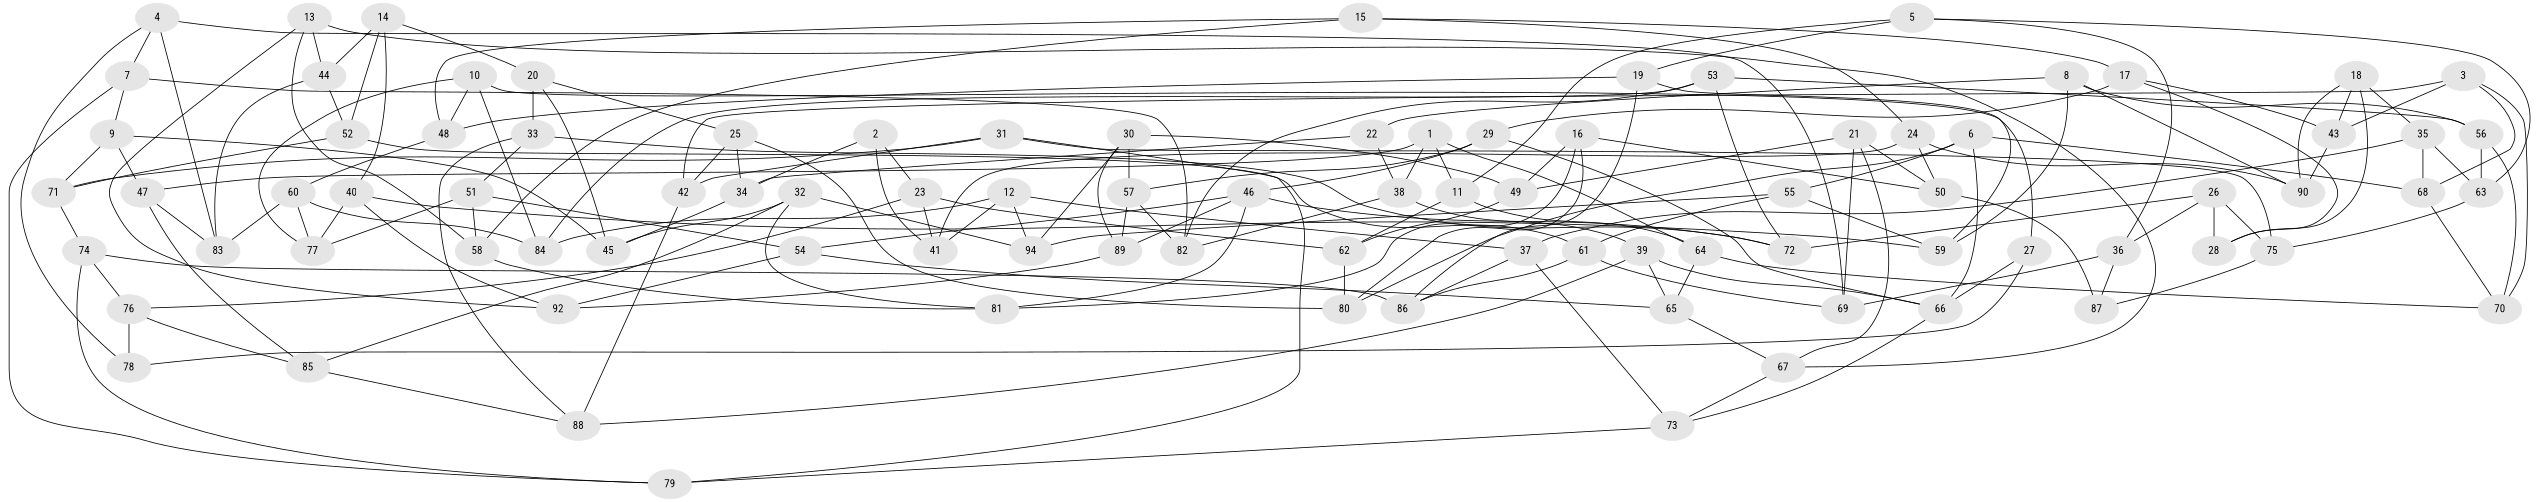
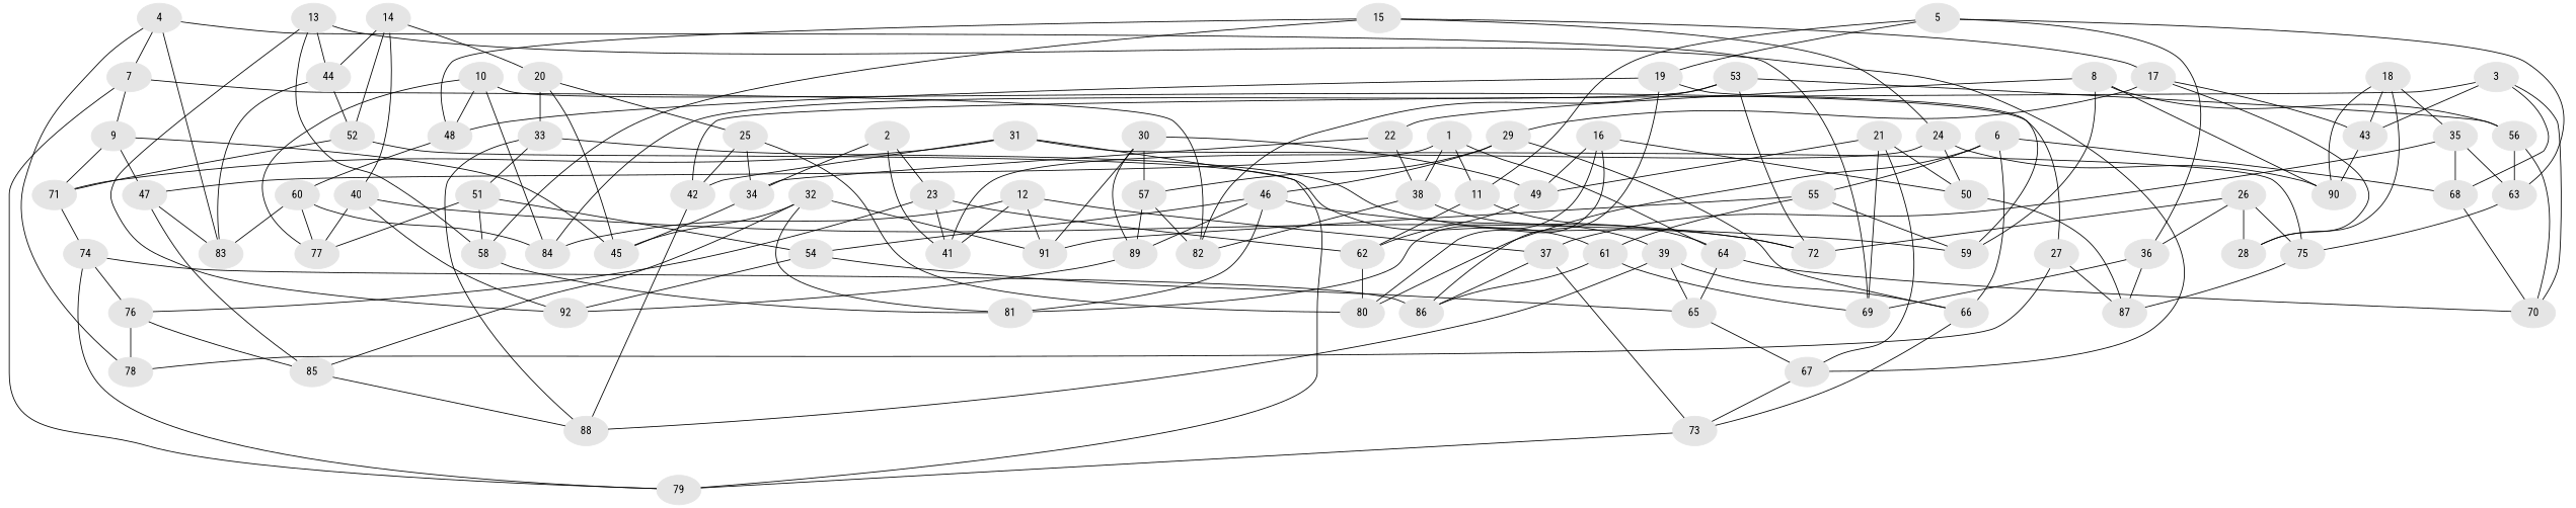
  graph {
    fontname="Roboto Condensed"
    node [color=gray90 fontname="Roboto Condensed" style=filled]
    edge [fontname="Roboto Condensed"]
    1
    11
    38
    47
    64
    62
    82
    39
    83
    85
    70
    65
    2
    23
    34
    41
    76
    45
    3
    42
    43
    68
    88
    90
    4
    78
    7
    69
    9
    79
    5
    19
    36
    63
    59
    48
    86
    87
    75
    6
    55
    66
    80
-   91 [label=94]
+   91
    61
    73
    71
    8
    22
    56
    74
    10
    27
    77
    84
    60
    12
    37
    13
    44
    58
    67
    92
    52
    81
    14
    20
    40
    25
    33
    15
    17
    24
    28
    29
    50
    16
    49
    46
    57
    18
    35
    72
    51
    21
    26
    89
    54
    30
    31
    32
    53
    1 -- 11
    1 -- 38
    1 -- 47
    1 -- 64
    11 -- 64
    11 -- 62
    38 -- 82
    38 -- 39
    47 -- 83
    47 -- 85
    64 -- 70
    64 -- 65
    62 -- 80
    39 -- 65
    39 -- 88
    39 -- 66
    85 -- 88
    65 -- 67
    2 -- 23
    2 -- 34
    2 -- 41
    23 -- 62
    23 -- 41
    23 -- 76
    34 -- 45
    76 -- 85
    76 -- 78
    3 -- 70
    3 -- 42
    3 -- 43
    3 -- 68
    42 -- 88
    43 -- 90
    68 -- 70
    4 -- 83
    4 -- 78
    4 -- 7
    4 -- 69
    7 -- 82
    7 -- 9
    7 -- 79
    9 -- 47
    9 -- 45
    9 -- 71
    5 -- 11
    5 -- 19
    5 -- 36
    5 -- 63
    19 -- 59
    19 -- 48
    19 -- 86
    36 -- 69
    36 -- 87
    63 -- 75
    48 -- 60
    75 -- 87
    6 -- 68
    6 -- 55
    6 -- 66
    6 -- 80
    55 -- 59
    55 -- 91
    55 -- 61
    66 -- 73
    61 -- 69
    61 -- 86
    73 -- 79
    71 -- 74
    8 -- 90
    8 -- 59
    8 -- 22
    8 -- 56
    22 -- 38
    22 -- 34
    56 -- 70
    56 -- 63
    74 -- 76
    74 -- 79
    74 -- 86
    10 -- 48
    10 -- 27
    10 -- 77
    10 -- 84
    27 -- 78
-   27 -- 66
+   27 -- 87
    60 -- 83
    60 -- 77
    60 -- 84
    12 -- 41
    12 -- 91
    12 -- 84
    12 -- 37
    37 -- 86
    37 -- 73
    13 -- 44
    13 -- 58
    13 -- 67
    13 -- 92
    44 -- 83
    44 -- 52
    58 -- 81
    67 -- 73
    52 -- 61
    52 -- 71
    14 -- 44
    14 -- 52
    14 -- 20
    14 -- 40
    20 -- 45
    20 -- 25
    20 -- 33
    40 -- 59
    40 -- 77
    40 -- 92
    25 -- 34
    25 -- 42
    25 -- 80
    33 -- 88
    33 -- 72
    33 -- 51
    15 -- 48
    15 -- 58
    15 -- 17
    15 -- 24
    17 -- 43
    17 -- 28
    17 -- 29
    24 -- 41
    24 -- 90
    24 -- 50
    29 -- 66
    29 -- 46
    29 -- 57
    50 -- 87
    16 -- 80
    16 -- 81
    16 -- 50
    16 -- 49
    49 -- 62
    46 -- 81
    46 -- 72
    46 -- 89
    46 -- 54
    57 -- 82
    57 -- 89
    18 -- 43
    18 -- 90
    18 -- 28
    18 -- 35
    35 -- 68
    35 -- 63
    35 -- 37
    51 -- 77
    51 -- 58
    51 -- 54
    21 -- 69
    21 -- 67
    21 -- 50
    21 -- 49
    26 -- 36
    26 -- 75
    26 -- 28
    26 -- 72
    89 -- 92
    54 -- 65
    54 -- 92
    30 -- 91
    30 -- 49
    30 -- 57
    30 -- 89
    31 -- 42
    31 -- 79
    31 -- 75
    31 -- 71
    32 -- 85
    32 -- 45
    32 -- 91
    32 -- 81
    53 -- 82
    53 -- 56
    53 -- 84
    53 -- 72
  }
